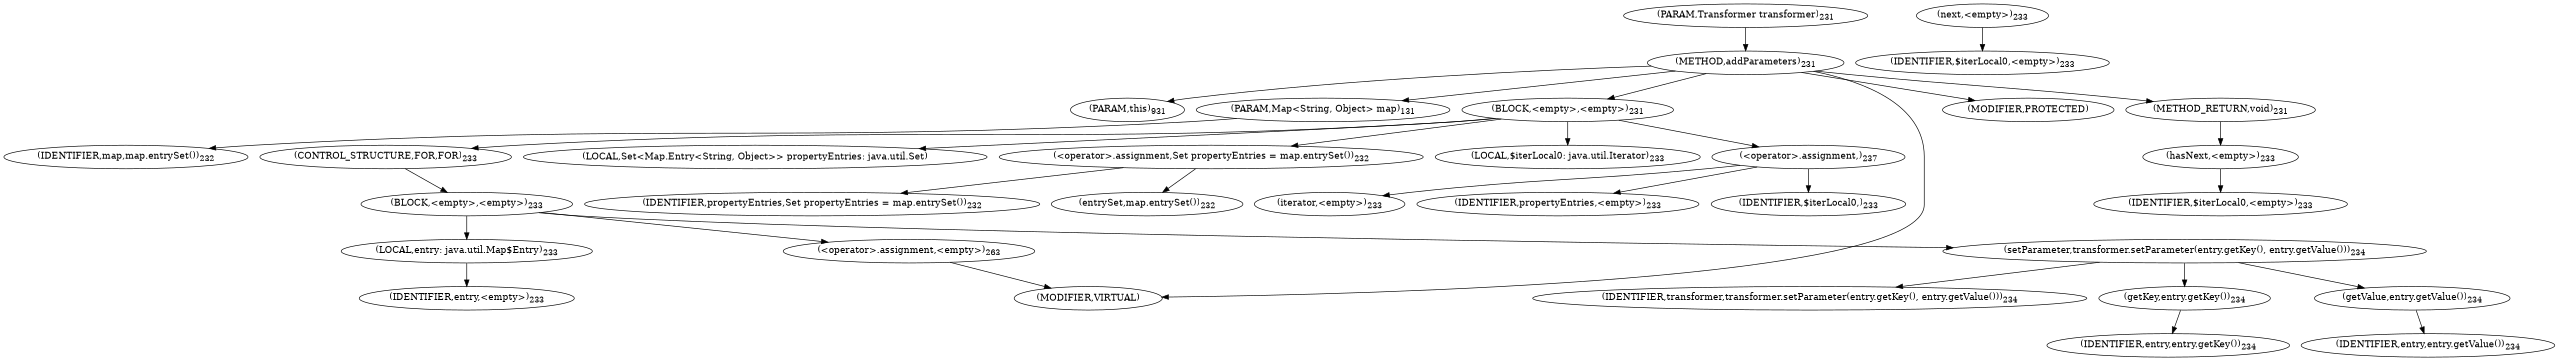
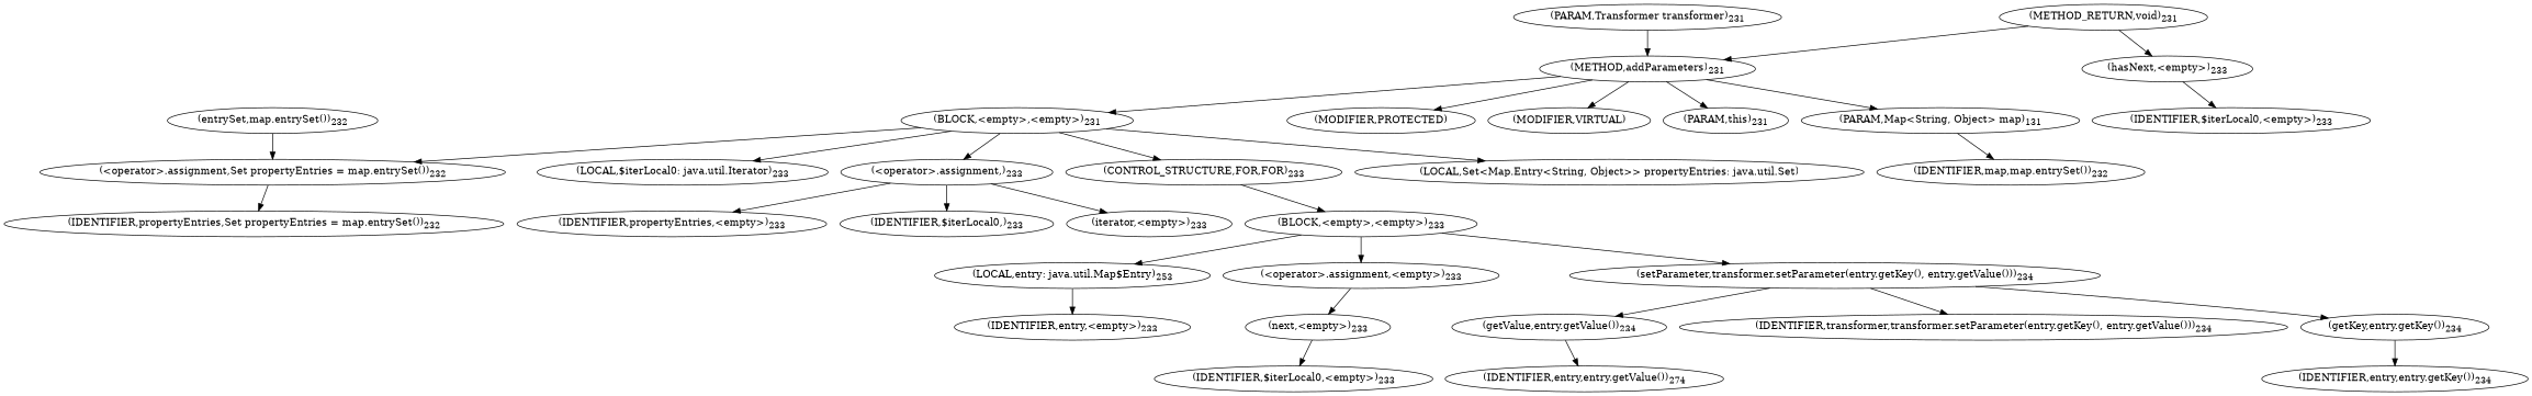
  digraph {
    n1 [label=<(METHOD,addParameters)<SUB>231</SUB>>]
-   n2 [label=<(PARAM,this)<SUB>931</SUB>>]
+   n2 [label=<(PARAM,this)<SUB>231</SUB>>]
    n3 [label=<(PARAM,Map&lt;String, Object&gt; map)<SUB>131</SUB>>]
    n4 [label=<(BLOCK,&lt;empty&gt;,&lt;empty&gt;)<SUB>231</SUB>>]
    n5 [label=<(MODIFIER,PROTECTED)>]
    n6 [label=<(MODIFIER,VIRTUAL)>]
    n7 [label=<(METHOD_RETURN,void)<SUB>231</SUB>>]
    n8 [label=<(PARAM,Transformer transformer)<SUB>231</SUB>>]
    n9 [label=<(IDENTIFIER,map,map.entrySet())<SUB>232</SUB>>]
    n10 [label=<(LOCAL,Set&lt;Map.Entry&lt;String, Object&gt;&gt; propertyEntries: java.util.Set)>]
    n11 [label=<(&lt;operator&gt;.assignment,Set propertyEntries = map.entrySet())<SUB>232</SUB>>]
    n12 [label=<(LOCAL,$iterLocal0: java.util.Iterator)<SUB>233</SUB>>]
-   n13 [label=<(&lt;operator&gt;.assignment,)<SUB>237</SUB>>]
+   n13 [label=<(&lt;operator&gt;.assignment,)<SUB>233</SUB>>]
    n14 [label=<(CONTROL_STRUCTURE,FOR,FOR)<SUB>233</SUB>>]
    n15 [label=<(hasNext,&lt;empty&gt;)<SUB>233</SUB>>]
    n16 [label=<(IDENTIFIER,propertyEntries,Set propertyEntries = map.entrySet())<SUB>232</SUB>>]
    n17 [label=<(entrySet,map.entrySet())<SUB>232</SUB>>]
    n18 [label=<(IDENTIFIER,$iterLocal0,)<SUB>233</SUB>>]
    n19 [label=<(iterator,&lt;empty&gt;)<SUB>233</SUB>>]
    n20 [label=<(IDENTIFIER,propertyEntries,&lt;empty&gt;)<SUB>233</SUB>>]
    n21 [label=<(BLOCK,&lt;empty&gt;,&lt;empty&gt;)<SUB>233</SUB>>]
    n22 [label=<(IDENTIFIER,$iterLocal0,&lt;empty&gt;)<SUB>233</SUB>>]
-   n23 [label=<(LOCAL,entry: java.util.Map$Entry)<SUB>233</SUB>>]
-   n24 [label=<(&lt;operator&gt;.assignment,&lt;empty&gt;)<SUB>263</SUB>>]
+   n23 [label=<(LOCAL,entry: java.util.Map$Entry)<SUB>253</SUB>>]
+   n24 [label=<(&lt;operator&gt;.assignment,&lt;empty&gt;)<SUB>233</SUB>>]
    n25 [label=<(setParameter,transformer.setParameter(entry.getKey(), entry.getValue()))<SUB>234</SUB>>]
    n26 [label=<(IDENTIFIER,entry,&lt;empty&gt;)<SUB>233</SUB>>]
    n27 [label=<(next,&lt;empty&gt;)<SUB>233</SUB>>]
    n28 [label=<(IDENTIFIER,transformer,transformer.setParameter(entry.getKey(), entry.getValue()))<SUB>234</SUB>>]
    n29 [label=<(getKey,entry.getKey())<SUB>234</SUB>>]
    n30 [label=<(getValue,entry.getValue())<SUB>234</SUB>>]
    n31 [label=<(IDENTIFIER,$iterLocal0,&lt;empty&gt;)<SUB>233</SUB>>]
    n32 [label=<(IDENTIFIER,entry,entry.getKey())<SUB>234</SUB>>]
-   n33 [label=<(IDENTIFIER,entry,entry.getValue())<SUB>234</SUB>>]
+   n33 [label=<(IDENTIFIER,entry,entry.getValue())<SUB>274</SUB>>]
    n1 -> n2
    n1 -> n3
    n1 -> n4
    n1 -> n5
    n1 -> n6
-   n1 -> n7
+   n7 -> n1
    n3 -> n9
    n4 -> n10
    n4 -> n11
    n4 -> n12
    n4 -> n13
    n4 -> n14
    n7 -> n15
    n8 -> n1
    n11 -> n16
-   n11 -> n17
+   n17 -> n11
    n13 -> n18
    n13 -> n19
    n13 -> n20
    n14 -> n21
    n15 -> n22
    n21 -> n23
    n21 -> n24
    n21 -> n25
    n23 -> n26
-   n24 -> n6
+   n24 -> n27
    n25 -> n28
    n25 -> n29
    n25 -> n30
    n27 -> n31
    n29 -> n32
    n30 -> n33
  }
